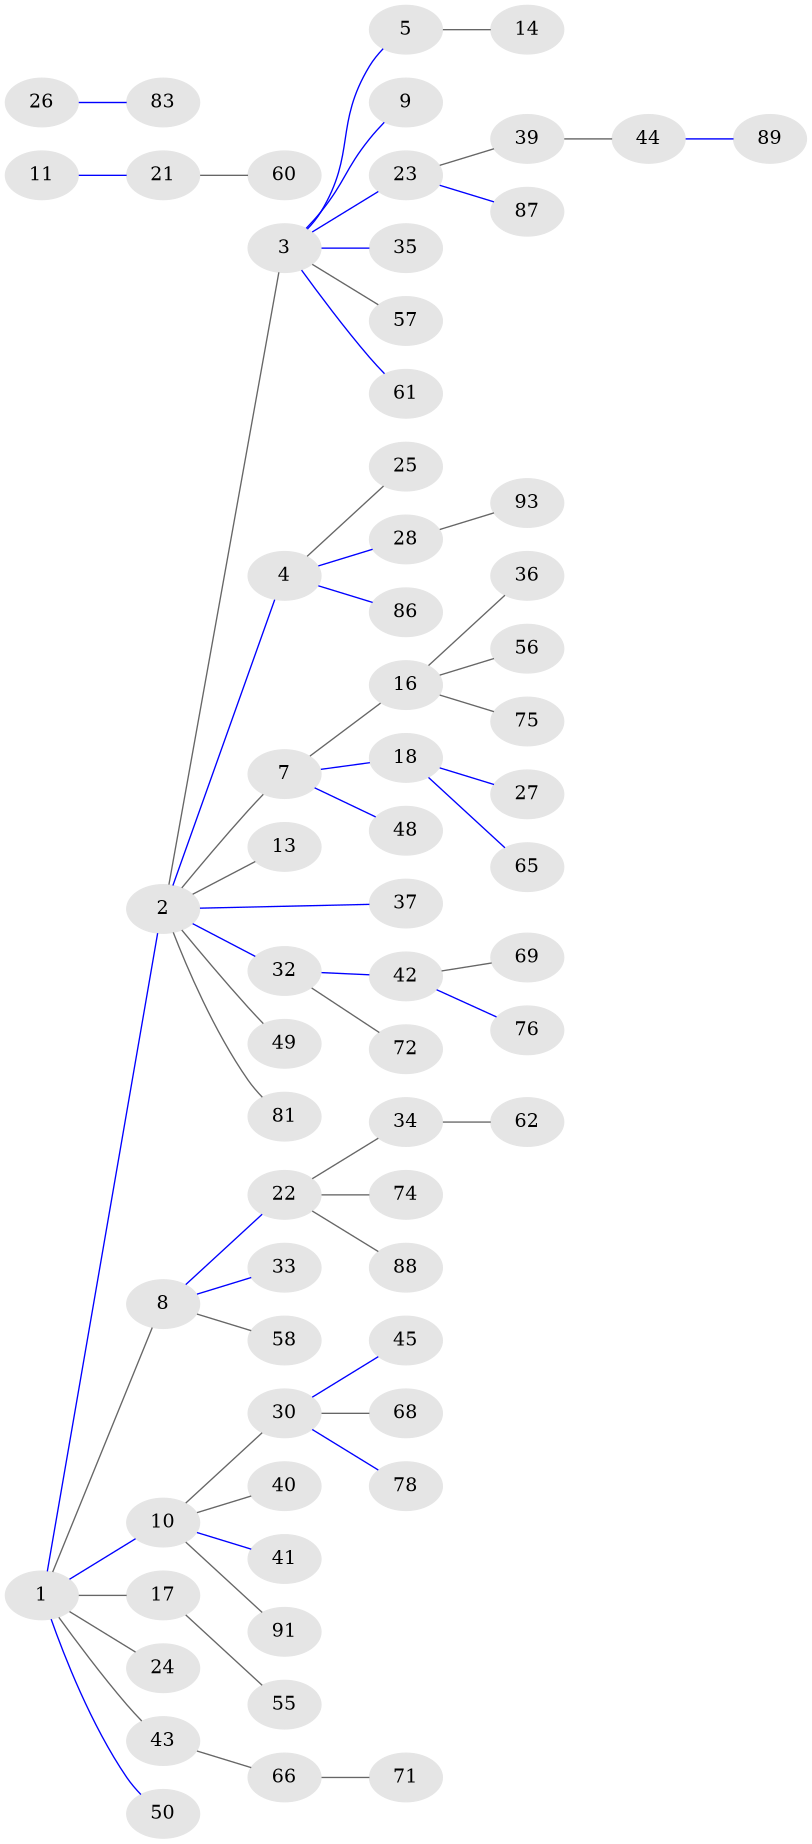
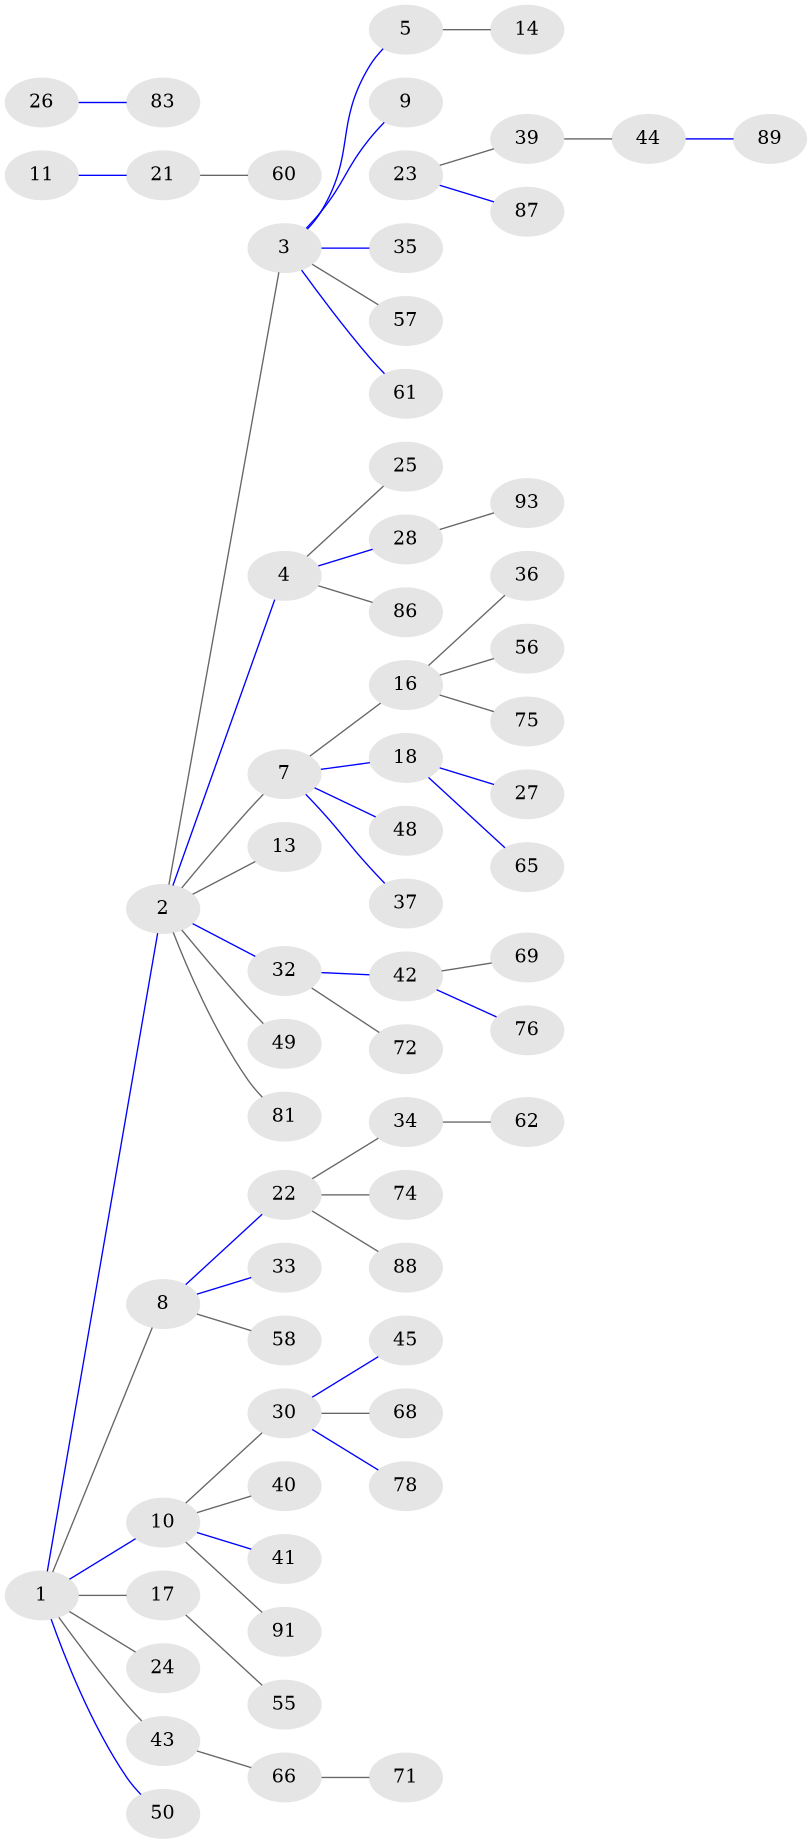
  graph {
    rankdir=LR
    node [color=gray90 style=filled]
    edge [color=gray40]
    1 [super="+6"]
    2 [super="+84"]
    8 [super="+19"]
    10 [super="+17"]
    n5 [label=17 super="+38"]
    24
    43
    50
    3 [super="+51"]
    4 [super="+12"]
    7 [super="+20"]
    13
    32 [super="+80"]
    37
    49
    81
    22 [super="+57"]
    33 [super="+47"]
    58
    30 [super="+52"]
    40
    41 [super="+82"]
    91
    55
    66 [super="+70"]
    5
    9
    23
    35
    n30 [label=57]
    61
    25 [super="+46"]
    28 [super="+59"]
    86
    16 [super="+77"]
    18 [super="+31"]
    48 [super="+67"]
    42 [super="+90"]
    72
    14
    39 [super="+73"]
    87
    11 [super="+63"]
    21 [super="+54"]
    93
    36
    56
    75 [super="+85"]
    27 [super="+64"]
    65
    34
    74
    88
    26 [super="+29"]
    83
    45
    68
    78
    60
    62
    44 [super="+79"]
    69
    76 [super="+92"]
    89
    71
    1 -- 2 [color=blue]
    1 -- 8
    1 -- 10 [color=blue]
    1 -- n5
    1 -- 24
    1 -- 43
    1 -- 50 [color=blue]
    2 -- 3
    2 -- 4 [color=blue]
    2 -- 7
    2 -- 13
    2 -- 32 [color=blue]
-   2 -- 37 [color=blue]
+   7 -- 37 [color=blue]
    2 -- 49
    2 -- 81
    8 -- 22 [color=blue]
    8 -- 33 [color=blue]
    8 -- 58
    10 -- 30
    10 -- 40
    10 -- 41 [color=blue]
    10 -- 91
    n5 -- 55
    43 -- 66
    3 -- 5 [color=blue]
    3 -- 9 [color=blue]
-   3 -- 23 [color=blue]
    3 -- 35 [color=blue]
    3 -- n30
    3 -- 61 [color=blue]
    4 -- 25
    4 -- 28 [color=blue]
-   4 -- 86 [color=blue]
+   4 -- 86
    7 -- 16
    7 -- 18 [color=blue]
    7 -- 48 [color=blue]
    32 -- 42 [color=blue]
    32 -- 72
    22 -- 34
    22 -- 74
    22 -- 88
    30 -- 45 [color=blue]
    30 -- 68
    30 -- 78 [color=blue]
    66 -- 71
    5 -- 14
    23 -- 39
    23 -- 87 [color=blue]
    28 -- 93
    16 -- 36
    16 -- 56
    16 -- 75
    18 -- 27 [color=blue]
    18 -- 65 [color=blue]
    42 -- 69
    42 -- 76 [color=blue]
    39 -- 44
    11 -- 21 [color=blue]
    21 -- 60
    34 -- 62
    26 -- 83 [color=blue]
    44 -- 89 [color=blue]
  }
